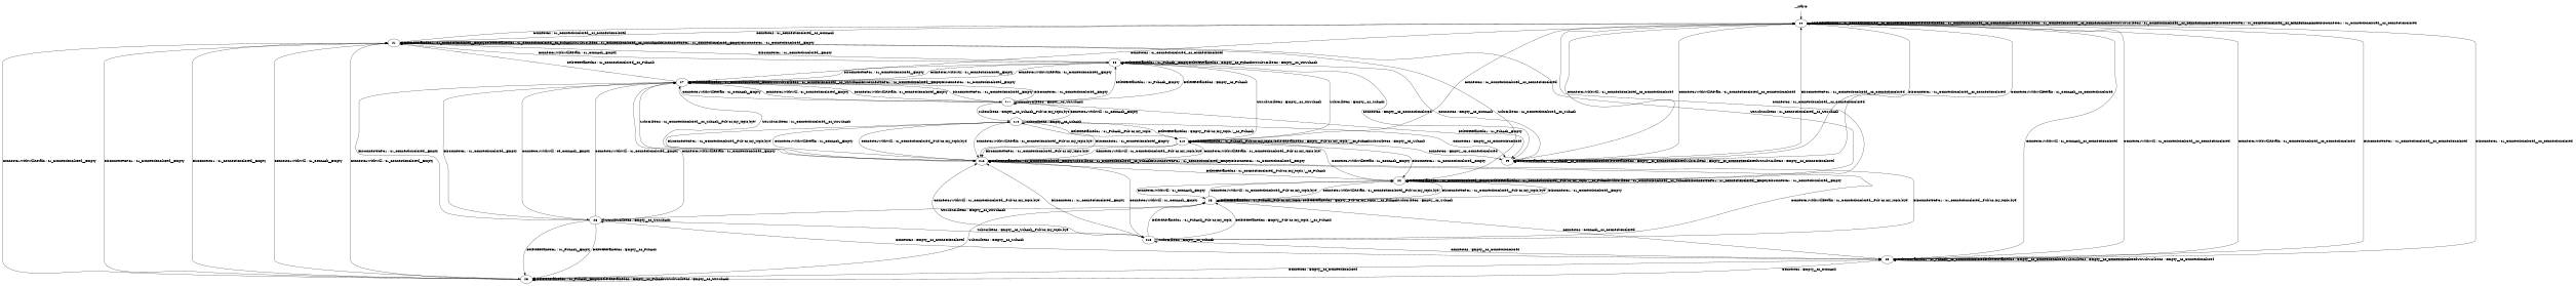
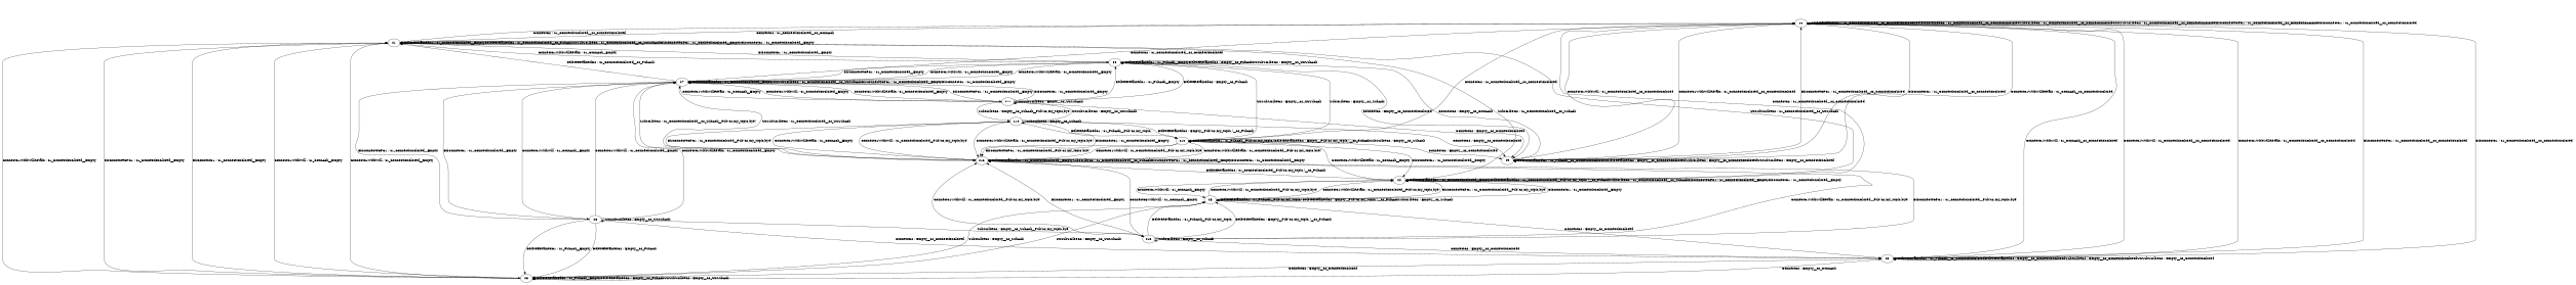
  digraph {
    n1 [label=s0]
    n2 [label=s1]
    n3 [label=s2]
    n4 [label=s9]
    n5 [label=s3]
    n6 [label=s4]
    n7 [label=s6]
    n8 [label=s5]
    n9 [label=s10]
    n10 [label=s7]
    n11 [label=s12]
    n12 [label=s8]
    n13 [label=s11]
    n14 [label=s13]
    n15 [label=s14]
-   __start0 [shape=none]
    n1 -> n1 [label="DeleteRetainedC1 / c1_ConnectionClosed__c2_ConnectionClosed"]
    n1 -> n1 [label="DeleteRetainedC2 / c1_ConnectionClosed__c2_ConnectionClosed"]
    n1 -> n1 [label="SubscribeC2 / c1_ConnectionClosed__c2_ConnectionClosed"]
    n1 -> n1 [label="UnSubScribeC2 / c1_ConnectionClosed__c2_ConnectionClosed"]
    n1 -> n1 [label="DisconnectTCPC1 / c1_ConnectionClosed__c2_ConnectionClosed"]
    n1 -> n1 [label="DisconnectC1 / c1_ConnectionClosed__c2_ConnectionClosed"]
    n1 -> n2 [label="ConnectC2 / c1_ConnectionClosed__c2_ConnAck"]
    n1 -> n3 [label="ConnectC1WithWill / c1_ConnAck__c2_ConnectionClosed"]
    n1 -> n4 [label="ConnectC1WithWillRetain / c1_ConnAck__c2_ConnectionClosed"]
    n2 -> n1 [label="ConnectC2 / c1_ConnectionClosed__c2_ConnectionClosed"]
    n2 -> n2 [label="DeleteRetainedC1 / c1_ConnectionClosed__Empty"]
    n2 -> n2 [label="DeleteRetainedC2 / c1_ConnectionClosed__c2_PubAck"]
    n2 -> n2 [label="UnSubScribeC2 / c1_ConnectionClosed__c2_UnSubAck"]
    n2 -> n2 [label="DisconnectTCPC1 / c1_ConnectionClosed__Empty"]
    n2 -> n2 [label="DisconnectC1 / c1_ConnectionClosed__Empty"]
    n2 -> n5 [label="ConnectC1WithWill / c1_ConnAck__Empty"]
    n2 -> n6 [label="SubscribeC2 / c1_ConnectionClosed__c2_SubAck"]
    n2 -> n7 [label="ConnectC1WithWillRetain / c1_ConnAck__Empty"]
    n3 -> n1 [label="ConnectC1WithWill / c1_ConnectionClosed__c2_ConnectionClosed"]
    n3 -> n1 [label="ConnectC1WithWillRetain / c1_ConnectionClosed__c2_ConnectionClosed"]
    n3 -> n1 [label="DisconnectTCPC1 / c1_ConnectionClosed__c2_ConnectionClosed"]
    n3 -> n1 [label="DisconnectC1 / c1_ConnectionClosed__c2_ConnectionClosed"]
    n3 -> n3 [label="DeleteRetainedC1 / c1_PubAck__c2_ConnectionClosed"]
    n3 -> n3 [label="DeleteRetainedC2 / Empty__c2_ConnectionClosed"]
    n3 -> n3 [label="SubscribeC2 / Empty__c2_ConnectionClosed"]
    n3 -> n3 [label="UnSubScribeC2 / Empty__c2_ConnectionClosed"]
    n3 -> n5 [label="ConnectC2 / Empty__c2_ConnAck"]
    n4 -> n1 [label="ConnectC1WithWill / c1_ConnectionClosed__c2_ConnectionClosed"]
    n4 -> n1 [label="ConnectC1WithWillRetain / c1_ConnectionClosed__c2_ConnectionClosed"]
    n4 -> n1 [label="DisconnectTCPC1 / c1_ConnectionClosed__c2_ConnectionClosed"]
    n4 -> n1 [label="DisconnectC1 / c1_ConnectionClosed__c2_ConnectionClosed"]
    n4 -> n4 [label="DeleteRetainedC1 / c1_PubAck__c2_ConnectionClosed"]
    n4 -> n4 [label="DeleteRetainedC2 / Empty__c2_ConnectionClosed"]
    n4 -> n4 [label="SubscribeC2 / Empty__c2_ConnectionClosed"]
    n4 -> n4 [label="UnSubScribeC2 / Empty__c2_ConnectionClosed"]
    n4 -> n7 [label="ConnectC2 / Empty__c2_ConnAck"]
    n5 -> n2 [label="ConnectC1WithWill / c1_ConnectionClosed__Empty"]
    n5 -> n2 [label="ConnectC1WithWillRetain / c1_ConnectionClosed__Empty"]
    n5 -> n2 [label="DisconnectTCPC1 / c1_ConnectionClosed__Empty"]
    n5 -> n2 [label="DisconnectC1 / c1_ConnectionClosed__Empty"]
    n5 -> n3 [label="ConnectC2 / Empty__c2_ConnectionClosed"]
    n5 -> n5 [label="DeleteRetainedC1 / c1_PubAck__Empty"]
    n5 -> n5 [label="DeleteRetainedC2 / Empty__c2_PubAck"]
    n5 -> n5 [label="UnSubScribeC2 / Empty__c2_UnSubAck"]
    n5 -> n8 [label="SubscribeC2 / Empty__c2_SubAck"]
    n6 -> n1 [label="ConnectC2 / c1_ConnectionClosed__c2_ConnectionClosed"]
    n6 -> n2 [label="UnSubScribeC2 / c1_ConnectionClosed__c2_UnSubAck"]
    n6 -> n6 [label="DeleteRetainedC1 / c1_ConnectionClosed__Empty"]
    n6 -> n6 [label="DeleteRetainedC2 / c1_ConnectionClosed__Pub(c2,my_topic,)__c2_PubAck"]
    n6 -> n6 [label="SubscribeC2 / c1_ConnectionClosed__c2_SubAck"]
    n6 -> n6 [label="DisconnectTCPC1 / c1_ConnectionClosed__Empty"]
    n6 -> n6 [label="DisconnectC1 / c1_ConnectionClosed__Empty"]
    n6 -> n8 [label="ConnectC1WithWill / c1_ConnAck__Empty"]
    n6 -> n9 [label="ConnectC1WithWillRetain / c1_ConnAck__Empty"]
    n7 -> n2 [label="DisconnectC1 / c1_ConnectionClosed__Empty"]
    n7 -> n4 [label="ConnectC2 / Empty__c2_ConnectionClosed"]
    n7 -> n7 [label="DeleteRetainedC1 / c1_PubAck__Empty"]
    n7 -> n7 [label="DeleteRetainedC2 / Empty__c2_PubAck"]
    n7 -> n7 [label="UnSubScribeC2 / Empty__c2_UnSubAck"]
    n7 -> n9 [label="SubscribeC2 / Empty__c2_SubAck"]
    n7 -> n10 [label="ConnectC1WithWill / c1_ConnectionClosed__Empty"]
    n7 -> n10 [label="ConnectC1WithWillRetain / c1_ConnectionClosed__Empty"]
    n7 -> n10 [label="DisconnectTCPC1 / c1_ConnectionClosed__Empty"]
-   n8 -> n3 [label="ConnectC2 / ConnAck__c2_ConnectionClosed"]
-   n8 -> n12 [label="UnSubScribeC2 / Empty__c2_UnSubAck"]
+   n8 -> n3 [label="ConnectC2 / Empty__c2_ConnectionClosed"]
+   n8 -> n5 [label="UnSubScribeC2 / Empty__c2_UnSubAck"]
    n8 -> n6 [label="ConnectC1WithWill / c1_ConnectionClosed__Pub(c2,my_topic,bye)"]
    n8 -> n6 [label="ConnectC1WithWillRetain / c1_ConnectionClosed__Pub(c2,my_topic,bye)"]
    n8 -> n6 [label="DisconnectTCPC1 / c1_ConnectionClosed__Pub(c2,my_topic,bye)"]
    n8 -> n6 [label="DisconnectC1 / c1_ConnectionClosed__Empty"]
    n8 -> n8 [label="DeleteRetainedC1 / c1_PubAck__Pub(c2,my_topic,)"]
    n8 -> n8 [label="DeleteRetainedC2 / Empty__Pub(c2,my_topic,)__c2_PubAck"]
    n8 -> n8 [label="SubscribeC2 / Empty__c2_SubAck"]
    n9 -> n1 [label="ConnectC2 / c1_ConnectionClosed__c2_ConnectionClosed"]
    n9 -> n4 [label="ConnectC2 / Empty__c2_ConnectionClosed"]
    n9 -> n6 [label="DisconnectC1 / c1_ConnectionClosed__Empty"]
    n9 -> n7 [label="UnSubScribeC2 / Empty__c2_UnSubAck"]
    n9 -> n9 [label="DeleteRetainedC1 / c1_PubAck__Pub(c2,my_topic,)"]
    n9 -> n9 [label="DeleteRetainedC2 / Empty__Pub(c2,my_topic,)__c2_PubAck"]
    n9 -> n9 [label="SubscribeC2 / Empty__c2_SubAck"]
    n9 -> n11 [label="ConnectC1WithWill / c1_ConnectionClosed__Pub(c2,my_topic,bye)"]
    n9 -> n11 [label="ConnectC1WithWillRetain / c1_ConnectionClosed__Pub(c2,my_topic,bye)"]
    n9 -> n11 [label="DisconnectTCPC1 / c1_ConnectionClosed__Pub(c2,my_topic,bye)"]
    n10 -> n1 [label="ConnectC2 / c1_ConnectionClosed__c2_ConnectionClosed"]
    n10 -> n2 [label="DeleteRetainedC2 / c1_ConnectionClosed__c2_PubAck"]
    n10 -> n10 [label="DeleteRetainedC1 / c1_ConnectionClosed__Empty"]
    n10 -> n10 [label="UnSubScribeC2 / c1_ConnectionClosed__c2_UnSubAck"]
    n10 -> n10 [label="DisconnectTCPC1 / c1_ConnectionClosed__Empty"]
    n10 -> n10 [label="DisconnectC1 / c1_ConnectionClosed__Empty"]
    n10 -> n11 [label="SubscribeC2 / c1_ConnectionClosed__c2_SubAck__Pub(c2,my_topic,bye)"]
-   n10 -> n12 [label="ConnectC1WithWill / c9_ConnAck__Empty"]
+   n10 -> n12 [label="ConnectC1WithWill / c1_ConnAck__Empty"]
    n10 -> n13 [label="ConnectC1WithWillRetain / c1_ConnAck__Empty"]
    n11 -> n6 [label="DeleteRetainedC2 / c1_ConnectionClosed__Pub(c2,my_topic,)__c2_PubAck"]
    n11 -> n10 [label="UnSubScribeC2 / c1_ConnectionClosed__c2_UnSubAck"]
    n11 -> n11 [label="DeleteRetainedC1 / c1_ConnectionClosed__Empty"]
    n11 -> n11 [label="SubscribeC2 / c1_ConnectionClosed__c2_SubAck"]
    n11 -> n11 [label="DisconnectTCPC1 / c1_ConnectionClosed__Empty"]
    n11 -> n11 [label="DisconnectC1 / c1_ConnectionClosed__Empty"]
-   n11 -> n14 [label="ConnectC1WithWill / c1_ConnAck__Empty"]
+   n11 -> n14 [label="ConnectC3WithWill / c1_ConnAck__Empty"]
    n11 -> n15 [label="ConnectC1WithWillRetain / c1_ConnAck__Empty"]
    n12 -> n3 [label="ConnectC2 / Empty__c2_ConnectionClosed"]
    n12 -> n5 [label="DeleteRetainedC1 / c1_PubAck__Empty"]
    n12 -> n5 [label="DeleteRetainedC2 / Empty__c2_PubAck"]
    n12 -> n10 [label="ConnectC1WithWill / c1_ConnectionClosed__Empty"]
    n12 -> n10 [label="ConnectC1WithWillRetain / c1_ConnectionClosed__Empty"]
    n12 -> n10 [label="DisconnectTCPC1 / c1_ConnectionClosed__Empty"]
    n12 -> n10 [label="DisconnectC1 / c1_ConnectionClosed__Empty"]
    n12 -> n12 [label="UnSubScribeC2 / Empty__c2_UnSubAck"]
    n12 -> n14 [label="SubscribeC2 / Empty__c2_SubAck__Pub(c2,my_topic,bye)"]
-   n13 -> n4 [label="DeleteRetainedC1 / c1_PubAck__Empty"]
+   n13 -> n4 [label="ConnectC2 / Empty__c2_ConnectionClosed"]
    n13 -> n7 [label="DeleteRetainedC1 / c1_PubAck__Empty"]
    n13 -> n7 [label="DeleteRetainedC2 / Empty__c2_PubAck"]
    n13 -> n10 [label="ConnectC1WithWill / c1_ConnectionClosed__Empty"]
    n13 -> n10 [label="ConnectC1WithWillRetain / c1_ConnectionClosed__Empty"]
    n13 -> n10 [label="DisconnectTCPC1 / c1_ConnectionClosed__Empty"]
    n13 -> n10 [label="DisconnectC1 / c1_ConnectionClosed__Empty"]
    n13 -> n13 [label="UnSubScribeC2 / Empty__c2_UnSubAck"]
    n13 -> n15 [label="SubscribeC2 / Empty__c2_SubAck__Pub(c2,my_topic,bye)"]
    n14 -> n3 [label="ConnectC2 / Empty__c2_ConnectionClosed"]
    n14 -> n8 [label="DeleteRetainedC1 / c1_PubAck__Pub(c2,my_topic,)"]
    n14 -> n8 [label="DeleteRetainedC2 / Empty__Pub(c2,my_topic,)__c2_PubAck"]
    n14 -> n11 [label="ConnectC1WithWill / c1_ConnectionClosed__Pub(c2,my_topic,bye)"]
    n14 -> n11 [label="ConnectC1WithWillRetain / c1_ConnectionClosed__Pub(c2,my_topic,bye)"]
    n14 -> n11 [label="DisconnectTCPC1 / c1_ConnectionClosed__Pub(c2,my_topic,bye)"]
    n14 -> n11 [label="DisconnectC1 / c1_ConnectionClosed__Empty"]
    n14 -> n14 [label="SubscribeC2 / Empty__c2_SubAck"]
    n15 -> n4 [label="ConnectC2 / Empty__c2_ConnectionClosed"]
    n15 -> n9 [label="DeleteRetainedC1 / c1_PubAck__Pub(c2,my_topic,)"]
    n15 -> n9 [label="DeleteRetainedC2 / Empty__Pub(c2,my_topic,)__c2_PubAck"]
    n15 -> n11 [label="ConnectC1WithWill / c1_ConnectionClosed__Pub(c2,my_topic,bye)"]
    n15 -> n11 [label="ConnectC1WithWillRetain / c1_ConnectionClosed__Pub(c2,my_topic,bye)"]
    n15 -> n11 [label="DisconnectTCPC1 / c1_ConnectionClosed__Pub(c2,my_topic,bye)"]
    n15 -> n11 [label="DisconnectC1 / c1_ConnectionClosed__Empty"]
-   n15 -> n13 [label="ConnectC1WithWill / c1_ConnAck__Empty"]
+   n15 -> n13 [label="UnSubScribeC2 / Empty__c2_UnSubAck"]
    n15 -> n15 [label="SubscribeC2 / Empty__c2_SubAck"]
-   __start0 -> n1
  }
